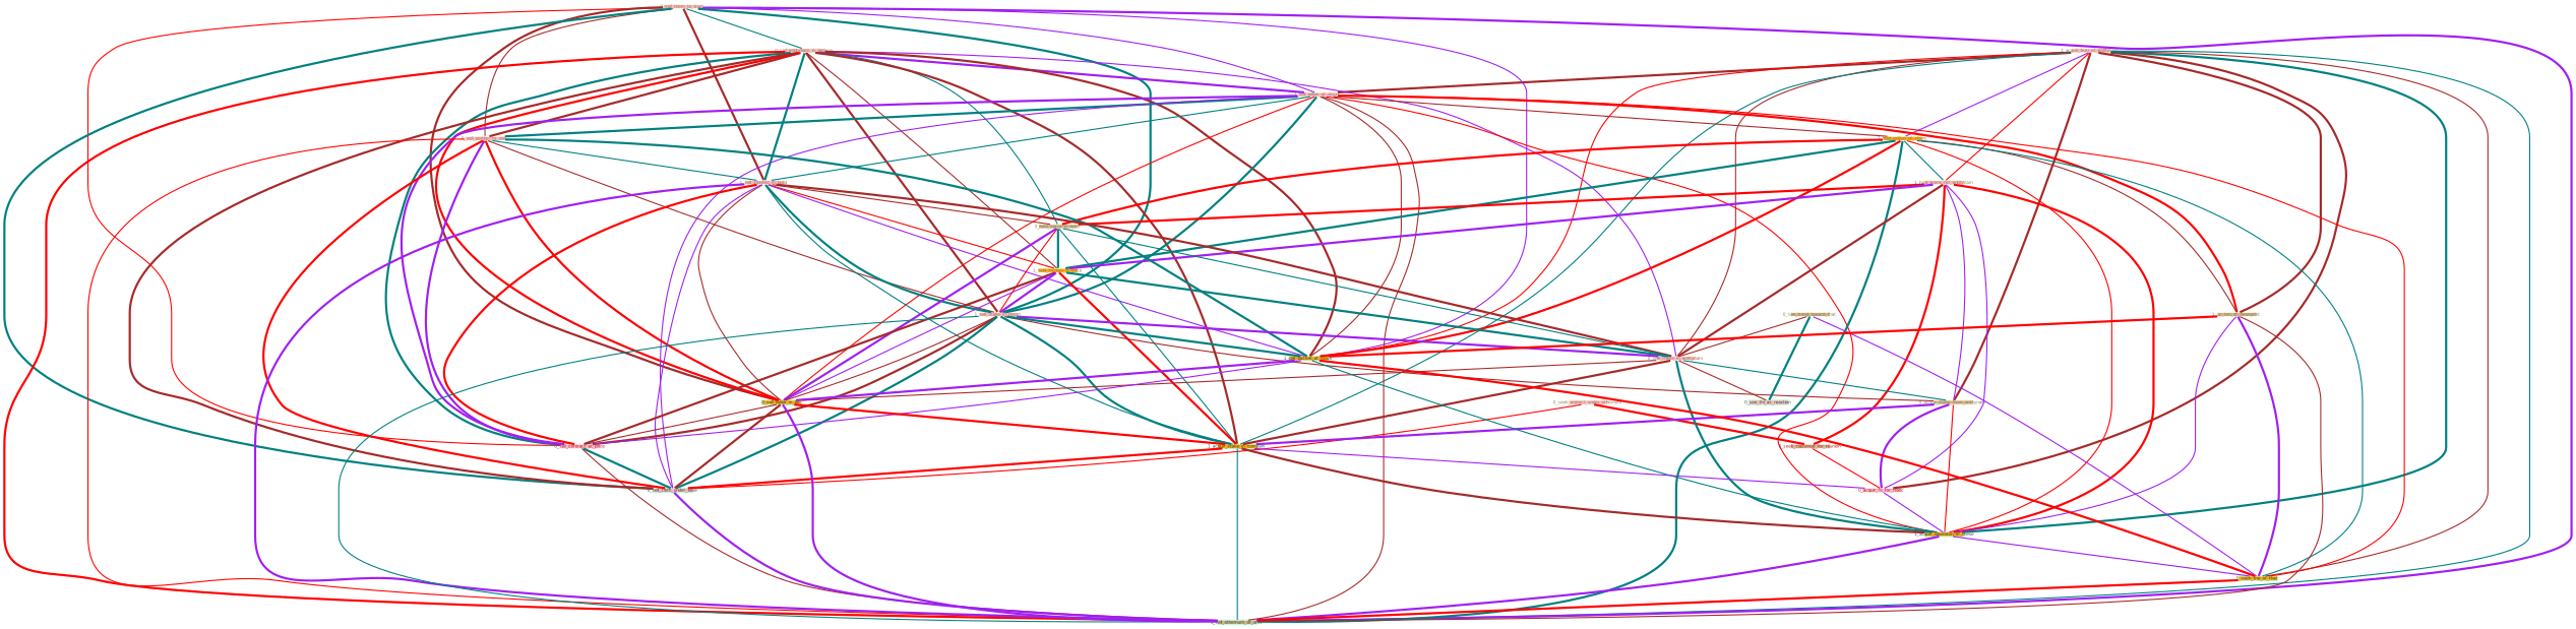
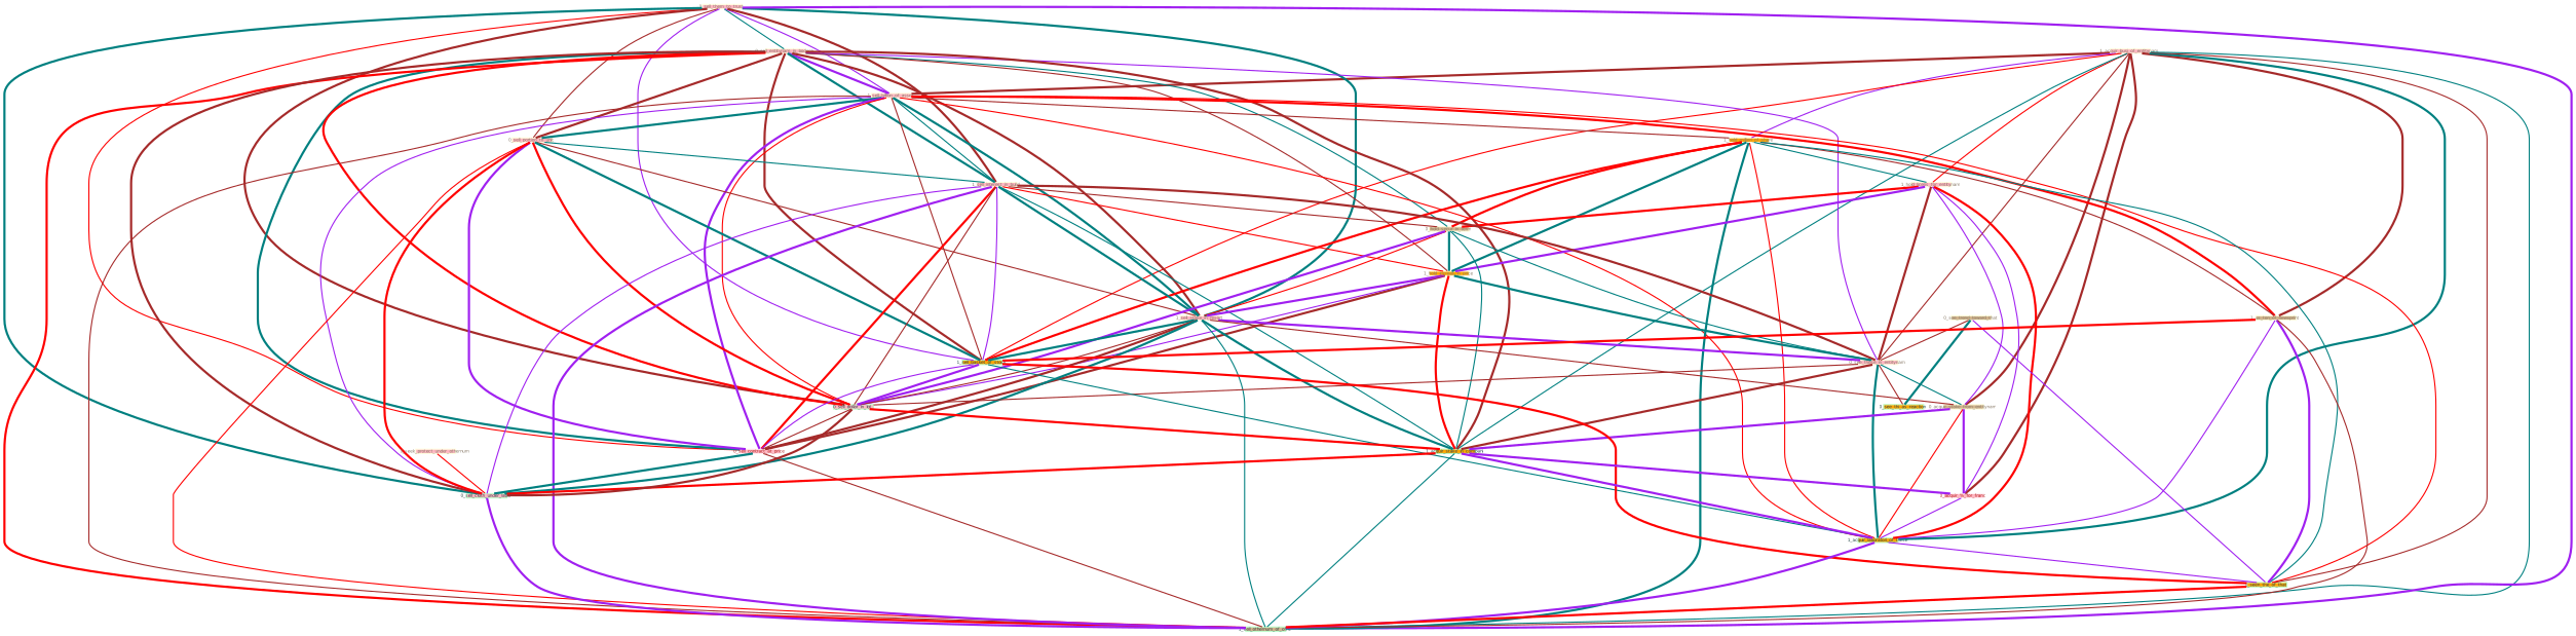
  graph {
    fontname="DejaVu Sans"
    node [color="#ffffe0" fillcolor=lightpink fixedsize=true fontcolor="#8b7d6b" fontname="DejaVu Sans" fontsize=4 shape=polygon style=filled]
    edge [color=brown fontname="DejaVu Sans" style=bold w=1]
    "1_acquir_busi_of_entitynam " [height=.06 width=.5]
    "0_sell_them_to_trust " [height=.06 width=.5]
    "0_sell_entitynam_in_bodega " [height=.06 width=.5]
    "1_sell_billion_of_asset " [height=.06 width=.5]
    "1_hold_million_of_share " [fillcolor=orange height=.06 width=.5]
    "1_hold_licens_for_entitynam " [height=.06 width=.5]
    "0_sell_portion_to_unit " [height=.06 width=.5]
    "1_sell_interest_in_build " [height=.06 width=.5]
    "0_hold_secur_in_term " [fillcolor=tan height=.06 width=.5]
    "1_hold_increas_in_price " [fillcolor=orange height=.06 width=.5]
    "1_sell_stake_in_resort " [height=.06 width=.5]
    "0_see_trend_toward_that " [fillcolor=tan height=.06 width=.5]
    "1_us_ton_of_newsprint " [fillcolor=tan height=.06 width=.5]
    "0_seek_protect_under_othernum " [height=.06 width=.5]
    "0_see_these_in_entitynam " [height=.06 width=.5]
    "0_acquir_stake_from_entitynam " [fillcolor=tan height=.06 width=.5]
-   "0_seek_classmat_for_reunion " [color="#fff0f5" fillcolor=tan fontcolor="#b22222" height=.06 width=.5]
    "0_acquir_%_for_franc " [color="#fff0f5" fontcolor="#b22222" height=.06 width=.5]
    "0_sell_contract_at_price " [color="#fff0f5" fontcolor="#b22222" height=.06 width=.5]
    "1_sell_basket_of_stock " [color="#BDFCC9" fillcolor=orange fontcolor="#2f4f4f" height=.06 width=.5]
    "1_acquir_stake_in_compani " [color="#BDFCC9" fillcolor=orange fontcolor="#2f4f4f" height=.06 width=.5]
    n22 [color="#BDFCC9" fillcolor=orange fontcolor="#2f4f4f" height=.06 label="1_acquir_laboratori_of_these" width=.5]
    "1_seen_the_of_that " [color="#BDFCC9" fillcolor=orange fontcolor="#2f4f4f" height=.06 width=.5]
    "1_sell_othernum_of_offic " [color="#BDFCC9" fillcolor=tan fontcolor="#2f4f4f" height=.06 width=.5]
-   "0_sell_dollar_in_lot " [color="#BDFCC9" fillcolor=orange fontcolor="#2f4f4f" height=.06 width=.5]
+   "0_sell_dollar_in_lot " [color="#BDFCC9" fontcolor="#2f4f4f" height=.06 width=.5]
    "0_sell_cloth_under_label " [color="#BDFCC9" fontcolor="#2f4f4f" height=.06 width=.5]
-   "0_see_thi_as_reaction " [color="#BDFCC9" fontcolor="#2f4f4f" height=.06 width=.5]
+   "0_see_thi_as_reaction " [color="#BDFCC9" fillcolor=orange fontcolor="#2f4f4f" height=.06 width=.5]
    subgraph sub_1 {
      "1_acquir_busi_of_entitynam "
      "0_sell_them_to_trust "
      "0_sell_entitynam_in_bodega "
      "1_sell_billion_of_asset "
      "1_hold_million_of_share "
      "1_hold_licens_for_entitynam "
      "0_sell_portion_to_unit "
      "1_sell_interest_in_build "
      "0_hold_secur_in_term "
      "1_hold_increas_in_price "
      "1_sell_stake_in_resort "
      "0_see_trend_toward_that "
      "1_us_ton_of_newsprint "
      "0_seek_protect_under_othernum "
      "0_see_these_in_entitynam "
      "0_acquir_stake_from_entitynam "
    }
    subgraph sub_2 {
-     "0_seek_classmat_for_reunion "
      "0_acquir_%_for_franc "
      "0_sell_contract_at_price "
    }
    "1_acquir_busi_of_entitynam " -- "1_sell_billion_of_asset "
    "1_acquir_busi_of_entitynam " -- "1_hold_million_of_share " [color=purple style=solid]
    "1_acquir_busi_of_entitynam " -- "1_hold_licens_for_entitynam " [color=red style=solid]
    "1_acquir_busi_of_entitynam " -- "1_us_ton_of_newsprint "
    "1_acquir_busi_of_entitynam " -- "0_see_these_in_entitynam " [style=solid]
    "1_acquir_busi_of_entitynam " -- "0_acquir_stake_from_entitynam " [w=2]
    "1_acquir_busi_of_entitynam " -- "0_acquir_%_for_franc "
    "1_acquir_busi_of_entitynam " -- "1_sell_basket_of_stock " [color=red style=solid]
    "1_acquir_busi_of_entitynam " -- "1_acquir_stake_in_compani " [color=teal style=solid]
    "1_acquir_busi_of_entitynam " -- n22 [color=teal w=3]
    "1_acquir_busi_of_entitynam " -- "1_seen_the_of_that " [style=solid]
    "1_acquir_busi_of_entitynam " -- "1_sell_othernum_of_offic " [color=teal style=solid]
    "0_sell_them_to_trust " -- "0_sell_entitynam_in_bodega " [color=teal style=solid]
    "0_sell_them_to_trust " -- "1_sell_billion_of_asset " [color=purple style=solid]
    "0_sell_them_to_trust " -- "0_sell_portion_to_unit " [style=solid w=2]
    "0_sell_them_to_trust " -- "1_sell_interest_in_build "
    "0_sell_them_to_trust " -- "1_sell_stake_in_resort " [color=teal]
    "0_sell_them_to_trust " -- "0_sell_contract_at_price " [color=red style=solid]
    "0_sell_them_to_trust " -- "1_sell_basket_of_stock " [color=purple style=solid]
    "0_sell_them_to_trust " -- "1_sell_othernum_of_offic " [color=purple]
    "0_sell_them_to_trust " -- "0_sell_dollar_in_lot "
    "0_sell_them_to_trust " -- "0_sell_cloth_under_label " [color=teal]
    "0_sell_entitynam_in_bodega " -- "1_sell_billion_of_asset " [color=purple]
    "0_sell_entitynam_in_bodega " -- "0_sell_portion_to_unit "
    "0_sell_entitynam_in_bodega " -- "1_sell_interest_in_build " [color=teal w=2]
    "0_sell_entitynam_in_bodega " -- "0_hold_secur_in_term " [color=teal style=solid]
    "0_sell_entitynam_in_bodega " -- "1_hold_increas_in_price " [style=solid]
    "0_sell_entitynam_in_bodega " -- "1_sell_stake_in_resort " [w=2]
    "0_sell_entitynam_in_bodega " -- "0_see_these_in_entitynam " [color=purple style=solid]
    "0_sell_entitynam_in_bodega " -- "0_sell_contract_at_price " [color=teal]
    "0_sell_entitynam_in_bodega " -- "1_sell_basket_of_stock "
    "0_sell_entitynam_in_bodega " -- "1_acquir_stake_in_compani "
    "0_sell_entitynam_in_bodega " -- "1_sell_othernum_of_offic " [color=red]
    "0_sell_entitynam_in_bodega " -- "0_sell_dollar_in_lot " [color=red w=2]
    "0_sell_entitynam_in_bodega " -- "0_sell_cloth_under_label "
    "1_sell_billion_of_asset " -- "1_hold_million_of_share " [style=solid]
    "1_sell_billion_of_asset " -- "0_sell_portion_to_unit " [color=teal]
    "1_sell_billion_of_asset " -- "1_sell_interest_in_build " [color=teal style=solid]
    "1_sell_billion_of_asset " -- "1_sell_stake_in_resort " [color=teal]
    "1_sell_billion_of_asset " -- "1_us_ton_of_newsprint " [color=red]
    "1_sell_billion_of_asset " -- "0_sell_contract_at_price " [color=purple]
    "1_sell_billion_of_asset " -- "1_sell_basket_of_stock " [style=solid w=2]
    "1_sell_billion_of_asset " -- n22 [color=red style=solid]
    "1_sell_billion_of_asset " -- "1_seen_the_of_that " [color=red style=solid]
    "1_sell_billion_of_asset " -- "1_sell_othernum_of_offic " [style=solid w=2]
    "1_sell_billion_of_asset " -- "0_sell_dollar_in_lot " [color=red style=solid]
    "1_sell_billion_of_asset " -- "0_sell_cloth_under_label " [color=purple style=solid]
    "1_hold_million_of_share " -- "1_hold_licens_for_entitynam " [color=teal style=solid]
    "1_hold_million_of_share " -- "0_hold_secur_in_term " [color=red]
    "1_hold_million_of_share " -- "1_hold_increas_in_price " [color=teal]
    "1_hold_million_of_share " -- "1_us_ton_of_newsprint " [style=solid]
    "1_hold_million_of_share " -- "1_sell_basket_of_stock " [color=red]
    "1_hold_million_of_share " -- n22 [color=red style=solid]
    "1_hold_million_of_share " -- "1_seen_the_of_that " [color=teal style=solid]
    "1_hold_million_of_share " -- "1_sell_othernum_of_offic " [color=teal]
    "1_hold_licens_for_entitynam " -- "0_hold_secur_in_term " [color=red]
    "1_hold_licens_for_entitynam " -- "1_hold_increas_in_price " [color=purple]
    "1_hold_licens_for_entitynam " -- "0_see_these_in_entitynam "
    "1_hold_licens_for_entitynam " -- "0_acquir_stake_from_entitynam " [color=purple style=solid]
-   "1_hold_licens_for_entitynam " -- "0_seek_classmat_for_reunion " [color=red]
    "1_hold_licens_for_entitynam " -- "0_acquir_%_for_franc " [color=purple style=solid]
    "1_hold_licens_for_entitynam " -- n22 [color=red]
    "0_sell_portion_to_unit " -- "1_sell_interest_in_build " [color=teal style=solid]
    "0_sell_portion_to_unit " -- "1_sell_stake_in_resort " [style=solid]
    "0_sell_portion_to_unit " -- "0_sell_contract_at_price " [color=purple]
    "0_sell_portion_to_unit " -- "1_sell_basket_of_stock " [color=teal]
    "0_sell_portion_to_unit " -- "1_sell_othernum_of_offic " [color=red style=solid]
    "0_sell_portion_to_unit " -- "0_sell_dollar_in_lot " [color=red]
    "0_sell_portion_to_unit " -- "0_sell_cloth_under_label " [color=red]
    "1_sell_interest_in_build " -- "0_hold_secur_in_term " [style=solid]
    "1_sell_interest_in_build " -- "1_hold_increas_in_price " [color=red style=solid]
    "1_sell_interest_in_build " -- "1_sell_stake_in_resort " [color=teal w=2]
    "1_sell_interest_in_build " -- "0_see_these_in_entitynam "
    "1_sell_interest_in_build " -- "0_sell_contract_at_price " [color=red]
    "1_sell_interest_in_build " -- "1_sell_basket_of_stock " [color=purple style=solid]
    "1_sell_interest_in_build " -- "1_acquir_stake_in_compani " [color=teal style=solid]
    "1_sell_interest_in_build " -- "1_sell_othernum_of_offic " [color=purple]
    "1_sell_interest_in_build " -- "0_sell_dollar_in_lot " [style=solid w=2]
    "1_sell_interest_in_build " -- "0_sell_cloth_under_label " [color=purple style=solid]
    "0_hold_secur_in_term " -- "1_hold_increas_in_price " [color=teal w=2]
    "0_hold_secur_in_term " -- "1_sell_stake_in_resort " [color=red style=solid]
    "0_hold_secur_in_term " -- "0_see_these_in_entitynam " [color=teal style=solid]
    "0_hold_secur_in_term " -- "1_acquir_stake_in_compani " [color=teal style=solid]
    "0_hold_secur_in_term " -- "0_sell_dollar_in_lot " [color=purple]
    "1_hold_increas_in_price " -- "1_sell_stake_in_resort " [color=purple]
    "1_hold_increas_in_price " -- "0_see_these_in_entitynam " [color=teal]
    "1_hold_increas_in_price " -- "0_sell_contract_at_price "
    "1_hold_increas_in_price " -- "1_acquir_stake_in_compani " [color=red]
    "1_hold_increas_in_price " -- "0_sell_dollar_in_lot " [color=purple style=solid]
    "1_sell_stake_in_resort " -- "0_see_these_in_entitynam " [color=purple]
    "1_sell_stake_in_resort " -- "0_acquir_stake_from_entitynam " [style=solid]
    "1_sell_stake_in_resort " -- "0_sell_contract_at_price "
    "1_sell_stake_in_resort " -- "1_sell_basket_of_stock " [color=teal]
    "1_sell_stake_in_resort " -- "1_acquir_stake_in_compani " [color=teal w=2]
    "1_sell_stake_in_resort " -- "1_sell_othernum_of_offic " [color=teal style=solid]
    "1_sell_stake_in_resort " -- "0_sell_dollar_in_lot " [style=solid w=2]
    "1_sell_stake_in_resort " -- "0_sell_cloth_under_label " [color=teal]
    "0_see_trend_toward_that " -- "0_see_these_in_entitynam " [style=solid]
    "0_see_trend_toward_that " -- "1_seen_the_of_that " [color=purple style=solid]
    "0_see_trend_toward_that " -- "0_see_thi_as_reaction " [color=teal]
    "1_us_ton_of_newsprint " -- "1_sell_basket_of_stock " [color=red]
    "1_us_ton_of_newsprint " -- n22 [color=purple style=solid]
    "1_us_ton_of_newsprint " -- "1_seen_the_of_that " [color=purple]
    "1_us_ton_of_newsprint " -- "1_sell_othernum_of_offic " [style=solid]
-   "0_seek_protect_under_othernum " -- "0_seek_classmat_for_reunion " [color=red]
    "0_seek_protect_under_othernum " -- "0_sell_cloth_under_label " [color=red style=solid]
    "0_see_these_in_entitynam " -- "0_acquir_stake_from_entitynam " [color=teal style=solid]
    "0_see_these_in_entitynam " -- "1_acquir_stake_in_compani "
    "0_see_these_in_entitynam " -- n22 [color=teal]
    "0_see_these_in_entitynam " -- "0_sell_dollar_in_lot " [style=solid]
    "0_see_these_in_entitynam " -- "0_see_thi_as_reaction " [style=solid]
    "0_acquir_stake_from_entitynam " -- "0_acquir_%_for_franc " [color=purple]
    "0_acquir_stake_from_entitynam " -- "1_acquir_stake_in_compani " [color=purple w=2]
    "0_acquir_stake_from_entitynam " -- n22 [color=red style=solid w=2]
-   "0_seek_classmat_for_reunion " -- "0_acquir_%_for_franc " [color=red style=solid]
    "0_acquir_%_for_franc " -- n22 [color=purple style=solid]
    "0_sell_contract_at_price " -- "1_sell_othernum_of_offic " [style=solid]
    "0_sell_contract_at_price " -- "0_sell_cloth_under_label " [color=teal]
    "1_sell_basket_of_stock " -- "0_sell_contract_at_price " [color=purple style=solid]
    "1_sell_basket_of_stock " -- n22 [color=teal style=solid]
    "1_sell_basket_of_stock " -- "1_seen_the_of_that " [color=red]
    "1_sell_basket_of_stock " -- "0_sell_dollar_in_lot " [color=purple]
-   "1_acquir_stake_in_compani " -- "0_acquir_%_for_franc " [color=purple style=solid]
-   "1_acquir_stake_in_compani " -- n22
+   "1_acquir_stake_in_compani " -- "0_acquir_%_for_franc " [color=purple]
+   "1_acquir_stake_in_compani " -- n22 [color=purple]
    "1_acquir_stake_in_compani " -- "1_sell_othernum_of_offic " [color=teal style=solid w=2]
    "1_acquir_stake_in_compani " -- "0_sell_cloth_under_label " [color=red]
    n22 -- "1_seen_the_of_that " [color=purple style=solid]
    n22 -- "1_sell_othernum_of_offic " [color=purple]
    "1_seen_the_of_that " -- "1_sell_othernum_of_offic " [color=red]
    "0_sell_dollar_in_lot " -- "0_sell_contract_at_price " [style=solid]
    "0_sell_dollar_in_lot " -- "1_acquir_stake_in_compani " [color=red]
-   "0_sell_dollar_in_lot " -- "1_sell_othernum_of_offic " [color=purple]
    "0_sell_dollar_in_lot " -- "0_sell_cloth_under_label "
    "0_sell_cloth_under_label " -- "1_sell_othernum_of_offic " [color=purple]
  }
